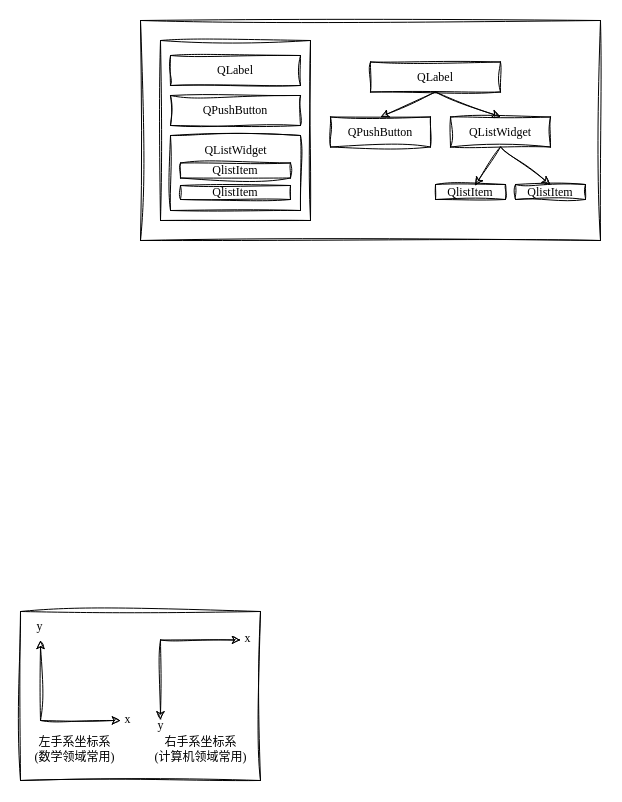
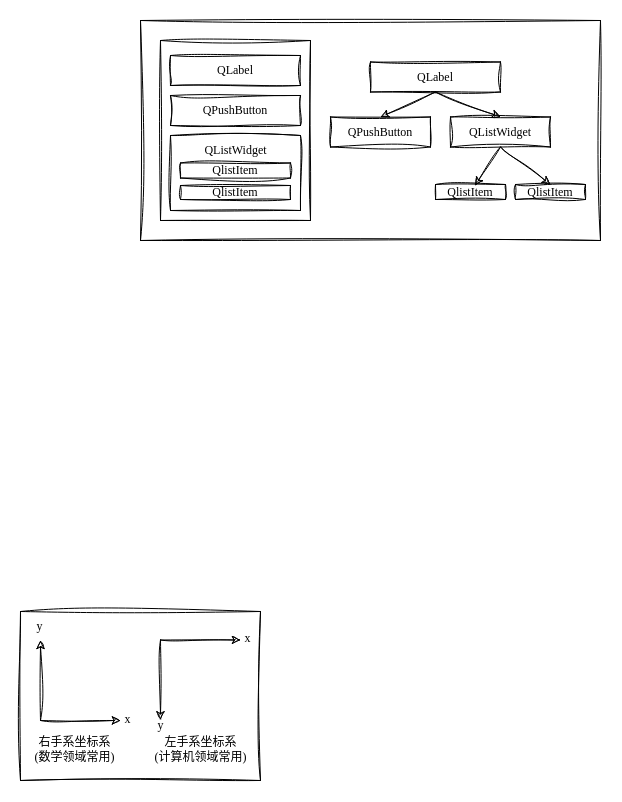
  <mxCell id="0" />
  <mxCell id="1" parent="0" />
  <mxCell id="2" value="" style="rounded=0;whiteSpace=wrap;html=1;sketch=1;curveFitting=1;jiggle=2;" vertex="1" parent="1"><mxGeometry x="20" y="611" width="240" height="169" as="geometry" /></mxCell>
  <mxCell id="3" value="" style="whiteSpace=wrap;html=1;sketch=1;curveFitting=1;jiggle=2;fontFamily=Comic Sans MS;" parent="1" vertex="1"><mxGeometry x="140" y="20" width="460" height="220" as="geometry" /></mxCell>
  <mxCell id="4" value="" style="whiteSpace=wrap;html=1;sketch=1;curveFitting=1;jiggle=2;fontFamily=Comic Sans MS;" parent="1" vertex="1"><mxGeometry x="160" y="40" width="150" height="180" as="geometry" /></mxCell>
  <mxCell id="5" value="QLabel" style="whiteSpace=wrap;html=1;sketch=1;curveFitting=1;jiggle=2;fontFamily=Comic Sans MS;" parent="1" vertex="1"><mxGeometry x="170" y="55" width="130" height="30" as="geometry" /></mxCell>
  <mxCell id="6" value="QPushButton" style="whiteSpace=wrap;html=1;sketch=1;curveFitting=1;jiggle=2;fontFamily=Comic Sans MS;" parent="1" vertex="1"><mxGeometry x="170" y="95" width="130" height="30" as="geometry" /></mxCell>
  <mxCell id="7" value="" style="whiteSpace=wrap;html=1;sketch=1;curveFitting=1;jiggle=2;fontFamily=Comic Sans MS;" parent="1" vertex="1"><mxGeometry x="170" y="135" width="130" height="75" as="geometry" /></mxCell>
  <mxCell id="8" value="QListWidget" style="text;html=1;align=center;verticalAlign=middle;resizable=0;points=[];autosize=1;strokeColor=none;fillColor=none;fontFamily=Comic Sans MS;" parent="1" vertex="1"><mxGeometry x="185" y="135" width="100" height="30" as="geometry" /></mxCell>
  <mxCell id="9" value="QlistItem" style="whiteSpace=wrap;html=1;sketch=1;curveFitting=1;jiggle=2;fontFamily=Comic Sans MS;" parent="1" vertex="1"><mxGeometry x="180" y="162.5" width="110" height="15" as="geometry" /></mxCell>
  <mxCell id="10" value="QlistItem" style="whiteSpace=wrap;html=1;sketch=1;curveFitting=1;jiggle=2;fontFamily=Comic Sans MS;" parent="1" vertex="1"><mxGeometry x="180" y="185" width="110" height="14" as="geometry" /></mxCell>
  <mxCell id="11" value="QLabel" style="whiteSpace=wrap;html=1;sketch=1;curveFitting=1;jiggle=2;fontFamily=Comic Sans MS;" parent="1" vertex="1"><mxGeometry x="370" y="61.5" width="130" height="30" as="geometry" /></mxCell>
  <mxCell id="12" value="QPushButton" style="whiteSpace=wrap;html=1;sketch=1;curveFitting=1;jiggle=2;fontFamily=Comic Sans MS;" parent="1" vertex="1"><mxGeometry x="330" y="116.5" width="100" height="30" as="geometry" /></mxCell>
  <mxCell id="13" value="QListWidget" style="whiteSpace=wrap;html=1;sketch=1;curveFitting=1;jiggle=2;fontFamily=Comic Sans MS;" parent="1" vertex="1"><mxGeometry x="450" y="116.5" width="100" height="30" as="geometry" /></mxCell>
  <mxCell id="14" value="QlistItem" style="whiteSpace=wrap;html=1;sketch=1;curveFitting=1;jiggle=2;fontFamily=Comic Sans MS;" parent="1" vertex="1"><mxGeometry x="435" y="184" width="70" height="15" as="geometry" /></mxCell>
  <mxCell id="15" value="QlistItem" style="whiteSpace=wrap;html=1;sketch=1;curveFitting=1;jiggle=2;fontFamily=Comic Sans MS;" parent="1" vertex="1"><mxGeometry x="515" y="184" width="70" height="15" as="geometry" /></mxCell>
  <mxCell id="16" value="" style="edgeStyle=none;orthogonalLoop=1;jettySize=auto;html=1;rounded=0;exitX=0.5;exitY=1;exitDx=0;exitDy=0;entryX=0.5;entryY=0;entryDx=0;entryDy=0;sketch=1;curveFitting=1;jiggle=2;" parent="1" source="11" target="13" edge="1"><mxGeometry width="100" relative="1" as="geometry"><mxPoint x="550" y="51.5" as="sourcePoint" /><mxPoint x="650" y="51.5" as="targetPoint" /><Array as="points" /></mxGeometry></mxCell>
  <mxCell id="17" value="" style="edgeStyle=none;orthogonalLoop=1;jettySize=auto;html=1;rounded=0;entryX=0.5;entryY=0;entryDx=0;entryDy=0;sketch=1;curveFitting=1;jiggle=2;exitX=0.5;exitY=1;exitDx=0;exitDy=0;" parent="1" source="11" target="12" edge="1"><mxGeometry width="100" relative="1" as="geometry"><mxPoint x="445" y="101.5" as="sourcePoint" /><mxPoint x="520" y="126.5" as="targetPoint" /><Array as="points" /></mxGeometry></mxCell>
  <mxCell id="18" value="" style="edgeStyle=none;orthogonalLoop=1;jettySize=auto;html=1;rounded=0;exitX=0.5;exitY=1;exitDx=0;exitDy=0;entryX=0.565;entryY=0.072;entryDx=0;entryDy=0;sketch=1;curveFitting=1;jiggle=2;entryPerimeter=0;" parent="1" source="13" target="14" edge="1"><mxGeometry width="100" relative="1" as="geometry"><mxPoint x="445" y="101.5" as="sourcePoint" /><mxPoint x="520" y="126.5" as="targetPoint" /><Array as="points" /></mxGeometry></mxCell>
  <mxCell id="19" value="" style="edgeStyle=none;orthogonalLoop=1;jettySize=auto;html=1;rounded=0;exitX=0.5;exitY=1;exitDx=0;exitDy=0;entryX=0.5;entryY=0;entryDx=0;entryDy=0;sketch=1;curveFitting=1;jiggle=2;" parent="1" source="13" target="15" edge="1"><mxGeometry width="100" relative="1" as="geometry"><mxPoint x="520" y="156.5" as="sourcePoint" /><mxPoint x="485" y="195.5" as="targetPoint" /><Array as="points" /></mxGeometry></mxCell>
  <mxCell id="20" value="" style="edgeStyle=none;orthogonalLoop=1;jettySize=auto;html=1;rounded=0;sketch=1;curveFitting=1;jiggle=2;" edge="1" parent="1"><mxGeometry width="100" relative="1" as="geometry"><mxPoint x="40" y="720" as="sourcePoint" /><mxPoint x="40" y="640" as="targetPoint" /><Array as="points" /></mxGeometry></mxCell>
  <mxCell id="21" value="" style="edgeStyle=none;orthogonalLoop=1;jettySize=auto;html=1;rounded=0;sketch=1;curveFitting=1;jiggle=2;" edge="1" parent="1"><mxGeometry width="100" relative="1" as="geometry"><mxPoint x="40" y="720" as="sourcePoint" /><mxPoint x="120" y="720" as="targetPoint" /><Array as="points" /></mxGeometry></mxCell>
  <mxCell id="22" value="" style="edgeStyle=none;orthogonalLoop=1;jettySize=auto;html=1;rounded=0;sketch=1;curveFitting=1;jiggle=2;" edge="1" parent="1"><mxGeometry width="100" relative="1" as="geometry"><mxPoint x="160" y="639.5" as="sourcePoint" /><mxPoint x="240" y="639.5" as="targetPoint" /><Array as="points" /></mxGeometry></mxCell>
  <mxCell id="23" value="" style="edgeStyle=none;orthogonalLoop=1;jettySize=auto;html=1;rounded=0;sketch=1;curveFitting=1;jiggle=2;" edge="1" parent="1"><mxGeometry width="100" relative="1" as="geometry"><mxPoint x="160" y="639.5" as="sourcePoint" /><mxPoint x="160" y="719.5" as="targetPoint" /><Array as="points" /></mxGeometry></mxCell>
  <mxCell id="24" value="x" style="text;html=1;align=center;verticalAlign=middle;resizable=0;points=[];autosize=1;strokeColor=none;fillColor=none;fontFamily=Comic Sans MS;" vertex="1" parent="1"><mxGeometry x="232" y="622.5" width="30" height="30" as="geometry" /></mxCell>
  <mxCell id="25" value="y" style="text;html=1;align=center;verticalAlign=middle;resizable=0;points=[];autosize=1;strokeColor=none;fillColor=none;fontFamily=Comic Sans MS;" vertex="1" parent="1"><mxGeometry x="145" y="709.5" width="30" height="30" as="geometry" /></mxCell>
  <mxCell id="26" value="x" style="text;html=1;align=center;verticalAlign=middle;resizable=0;points=[];autosize=1;strokeColor=none;fillColor=none;fontFamily=Comic Sans MS;" vertex="1" parent="1"><mxGeometry x="112" y="704" width="30" height="30" as="geometry" /></mxCell>
  <mxCell id="27" value="y" style="text;html=1;align=center;verticalAlign=middle;resizable=0;points=[];autosize=1;strokeColor=none;fillColor=none;fontFamily=Comic Sans MS;" vertex="1" parent="1"><mxGeometry x="24" y="611" width="30" height="30" as="geometry" /></mxCell>
- <mxCell id="28" value="左手系坐标系&lt;br&gt;(数学领域常用)" style="text;html=1;align=center;verticalAlign=middle;resizable=0;points=[];autosize=1;strokeColor=none;fillColor=none;fontFamily=Comic Sans MS;" vertex="1" parent="1"><mxGeometry x="24" y="729" width="100" height="40" as="geometry" /></mxCell>
- <mxCell id="29" value="右手系坐标系&lt;br&gt;(计算机领域常用)" style="text;html=1;align=center;verticalAlign=middle;resizable=0;points=[];autosize=1;strokeColor=none;fillColor=none;fontFamily=Comic Sans MS;" vertex="1" parent="1"><mxGeometry x="140" y="728.5" width="120" height="40" as="geometry" /></mxCell>
+ <mxCell id="28" value="右手系坐标系&lt;br&gt;(数学领域常用)" style="text;html=1;align=center;verticalAlign=middle;resizable=0;points=[];autosize=1;strokeColor=none;fillColor=none;fontFamily=Comic Sans MS;" vertex="1" parent="1"><mxGeometry x="24" y="729" width="100" height="40" as="geometry" /></mxCell>
+ <mxCell id="29" value="左手系坐标系&lt;br&gt;(计算机领域常用)" style="text;html=1;align=center;verticalAlign=middle;resizable=0;points=[];autosize=1;strokeColor=none;fillColor=none;fontFamily=Comic Sans MS;" vertex="1" parent="1"><mxGeometry x="140" y="728.5" width="120" height="40" as="geometry" /></mxCell>
